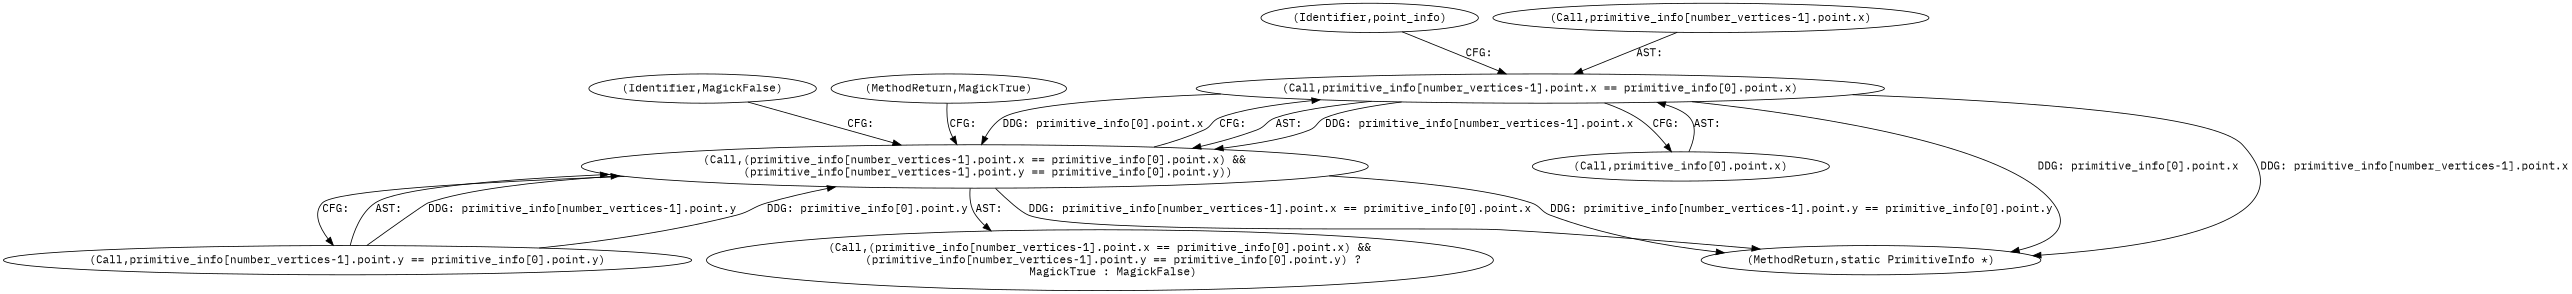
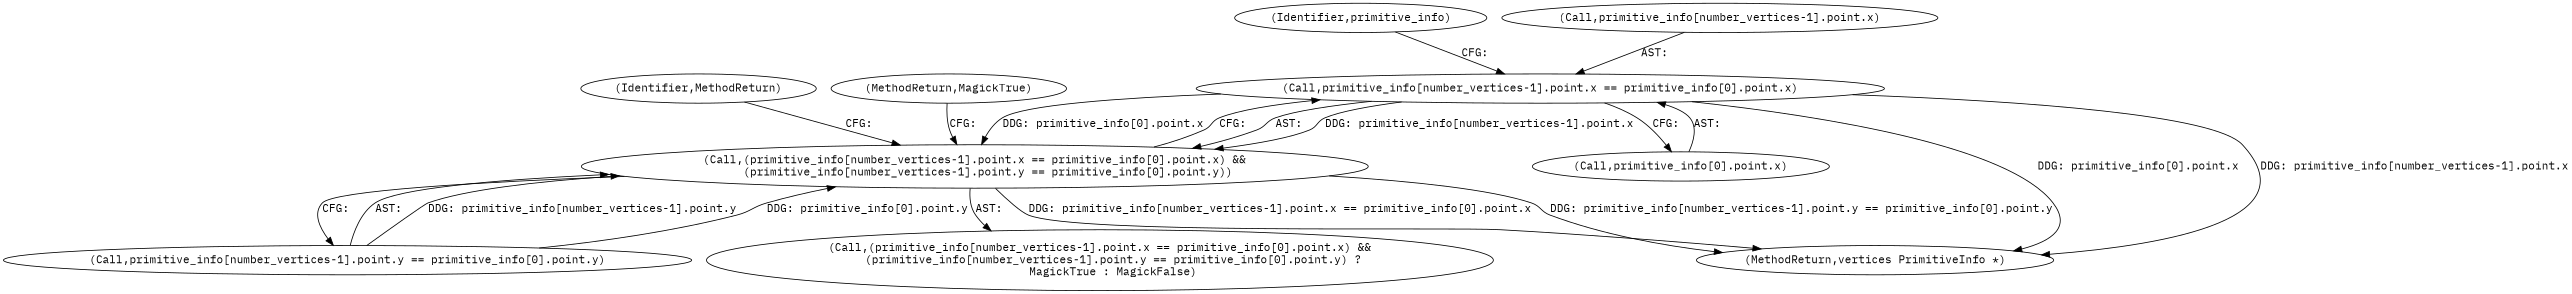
  digraph {
    fontname="IBM Plex Mono"
    node [fontname="IBM Plex Mono"]
    edge [fontname="IBM Plex Mono"]
    n1 [label="(Call,primitive_info[number_vertices-1].point.x == primitive_info[0].point.x)"]
    n2 [label="(Call,(primitive_info[number_vertices-1].point.x == primitive_info[0].point.x) &&\n    (primitive_info[number_vertices-1].point.y == primitive_info[0].point.y))"]
    n3 [label="(Call,primitive_info[0].point.x)"]
-   n4 [label="(MethodReturn,static PrimitiveInfo *)"]
+   n4 [label="(MethodReturn,vertices PrimitiveInfo *)"]
    n5 [label="(Call,primitive_info[number_vertices-1].point.y == primitive_info[0].point.y)"]
    n6 [label="(Call,(primitive_info[number_vertices-1].point.x == primitive_info[0].point.x) &&\n    (primitive_info[number_vertices-1].point.y == primitive_info[0].point.y) ?\n    MagickTrue : MagickFalse)"]
-   n7 [label="(Identifier,MagickFalse)"]
-   n8 [label="(Identifier,point_info)"]
+   n7 [label="(Identifier,MethodReturn)"]
+   n8 [label="(Identifier,primitive_info)"]
    n9 [label="(Call,primitive_info[number_vertices-1].point.x)"]
    n10 [label="(MethodReturn,MagickTrue)"]
    n1 -> n2 [label="AST: "]
    n1 -> n2 [label="DDG: primitive_info[number_vertices-1].point.x"]
    n1 -> n2 [label="DDG: primitive_info[0].point.x"]
    n1 -> n3 [label="CFG: "]
    n1 -> n4 [label="DDG: primitive_info[0].point.x"]
    n1 -> n4 [label="DDG: primitive_info[number_vertices-1].point.x"]
    n2 -> n1 [label="CFG: "]
    n2 -> n4 [label="DDG: primitive_info[number_vertices-1].point.x == primitive_info[0].point.x"]
    n2 -> n4 [label="DDG: primitive_info[number_vertices-1].point.y == primitive_info[0].point.y"]
    n2 -> n5 [label="CFG: "]
    n2 -> n6 [label="AST: "]
    n3 -> n1 [label="AST: "]
    n5 -> n2 [label="AST: "]
    n5 -> n2 [label="DDG: primitive_info[number_vertices-1].point.y"]
    n5 -> n2 [label="DDG: primitive_info[0].point.y"]
    n7 -> n2 [label="CFG: "]
    n8 -> n1 [label="CFG: "]
    n9 -> n1 [label="AST: "]
    n10 -> n2 [label="CFG: "]
  }
